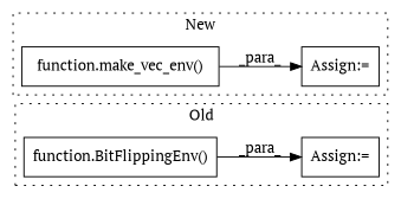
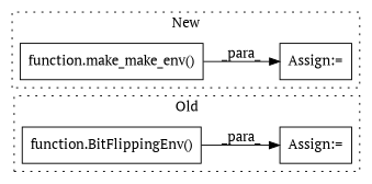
  digraph {
    rankdir=LR
    fontname="PT Serif"
    node [a=75 l=3 shape=box fontname="PT Serif"]
    edge [fontname="PT Serif"]
    n1 [l=66 label="function.BitFlippingEnv()" s=3418]
    n2 [a=68 label="Assign:=" s=3415]
-   n3 [l="13,1" label="function.make_vec_env()" s="3873,3900"]
+   n3 [l="13,1" label="function.make_make_env()" s="3873,3900"]
    n4 [a=68 label="Assign:=" s=4640]
    subgraph cluster_1 {
      label=Old
      style=dotted
      n1
      n2
    }
    subgraph cluster_2 {
      label=New
      style=dotted
      n3
      n4
    }
    n1 -> n2 [label=_para_]
    n3 -> n4 [label=_para_]
  }
